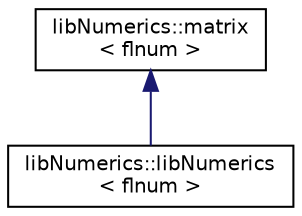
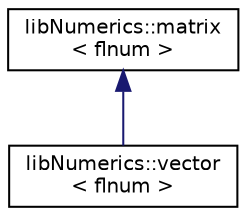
  digraph {
    rankdir=TB
    node [color=black fillcolor=white fontname=Helvetica fontsize=10 shape=record style=filled]
    n1 [height=0.2 label="libNumerics::matrix\l\< flnum \>" width=0.4]
-   n2 [height=0.2 label="libNumerics::libNumerics\l\< flnum \>" width=0.4]
+   n2 [height=0.2 label="libNumerics::vector\l\< flnum \>" width=0.4]
    n1 -> n2 [color=midnightblue dir=back fontname=Helvetica fontsize=10 labelfontname=Helvetica labelfontsize=10 style=solid]
  }
